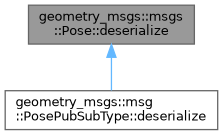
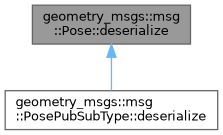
  digraph {
    rankdir=TB
    node [fontname=Helvetica fontsize=10 shape=box style=filled]
-   n1 [color=gray40 fillcolor=grey60 fontcolor=black height=0.2 label="geometry_msgs::msgs\l::Pose::deserialize" width=0.4]
+   n1 [color=gray40 fillcolor=grey60 fontcolor=black height=0.2 label="geometry_msgs::msg\l::Pose::deserialize" width=0.4]
    n2 [color=grey40 fillcolor=white height=0.2 label="geometry_msgs::msg\l::PosePubSubType::deserialize" width=0.4]
    n1 -> n2 [color=steelblue1 dir=back fontname=Helvetica fontsize=10 labelfontname=Helvetica labelfontsize=10 style=solid]
  }
